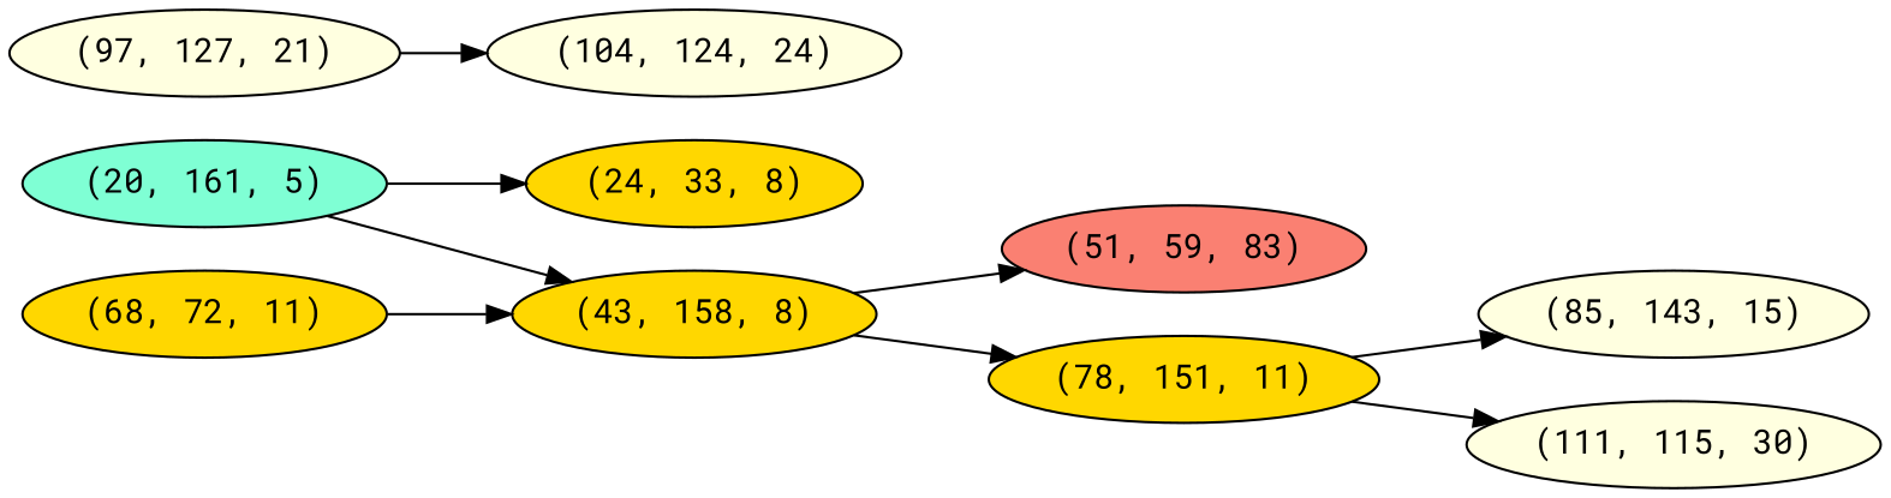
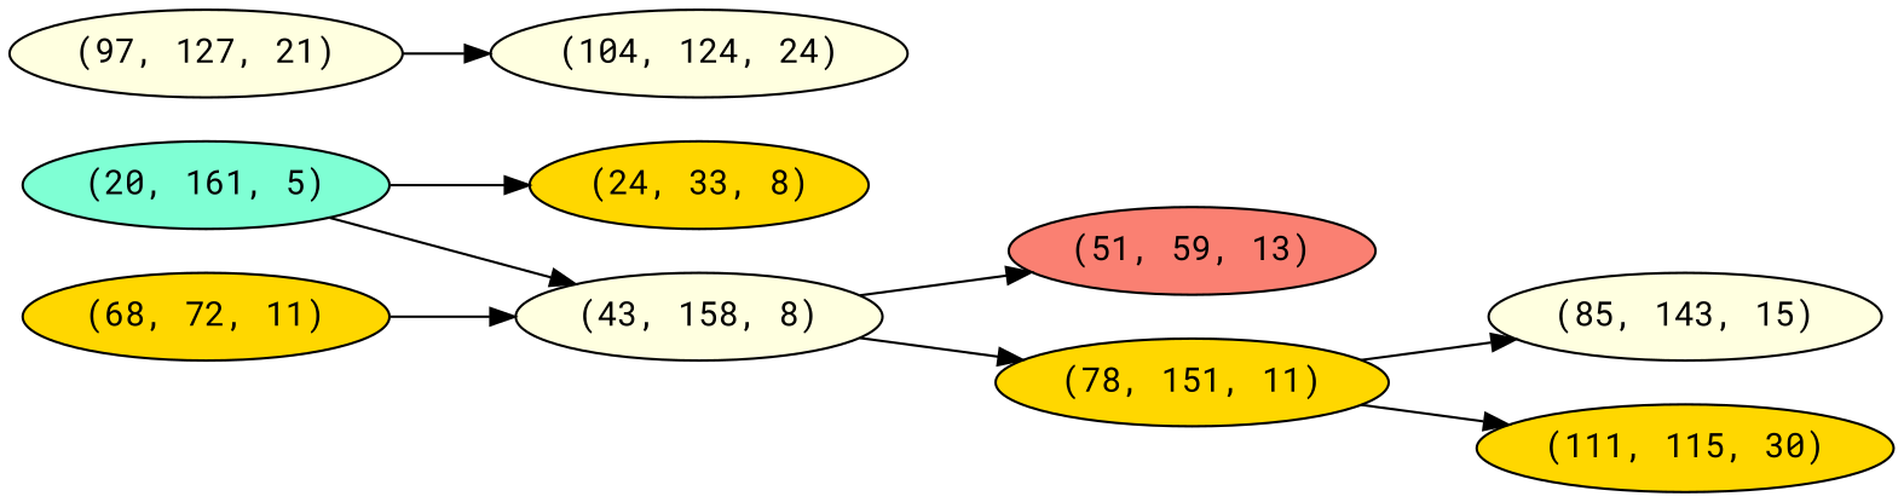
  digraph {
    fontname="Roboto Mono"
    rankdir=LR
    node [fillcolor=gold fontname="Roboto Mono" style=filled]
    edge [fontname="Roboto Mono"]
    "(20, 161, 5)" [fillcolor=aquamarine]
    "(24, 33, 8)"
-   "(43, 158, 8)"
-   "(51, 59, 13)" [fillcolor=salmon label="(51, 59, 83)"]
+   "(43, 158, 8)" [fillcolor=lightyellow]
+   "(51, 59, 13)" [fillcolor=salmon]
    "(78, 151, 11)"
    "(68, 72, 11)"
    "(85, 143, 15)" [fillcolor=lightyellow]
-   "(111, 115, 30)" [fillcolor=lightyellow]
+   "(111, 115, 30)"
    "(97, 127, 21)" [fillcolor=lightyellow]
    "(104, 124, 24)" [fillcolor=lightyellow]
    "(20, 161, 5)" -> "(24, 33, 8)"
    "(20, 161, 5)" -> "(43, 158, 8)"
    "(43, 158, 8)" -> "(51, 59, 13)"
    "(43, 158, 8)" -> "(78, 151, 11)"
    "(78, 151, 11)" -> "(85, 143, 15)"
    "(78, 151, 11)" -> "(111, 115, 30)"
    "(68, 72, 11)" -> "(43, 158, 8)"
    "(97, 127, 21)" -> "(104, 124, 24)"
  }
